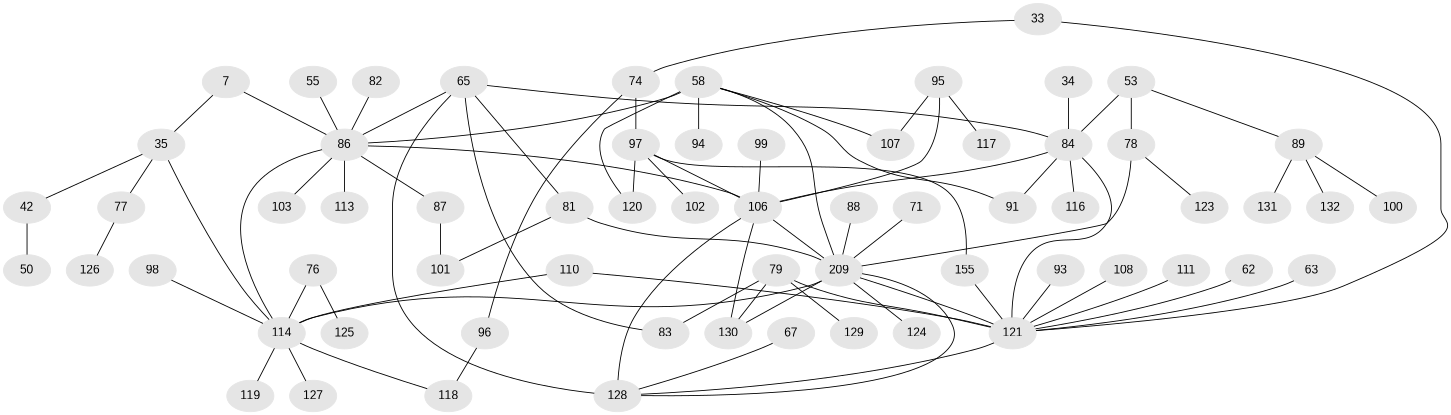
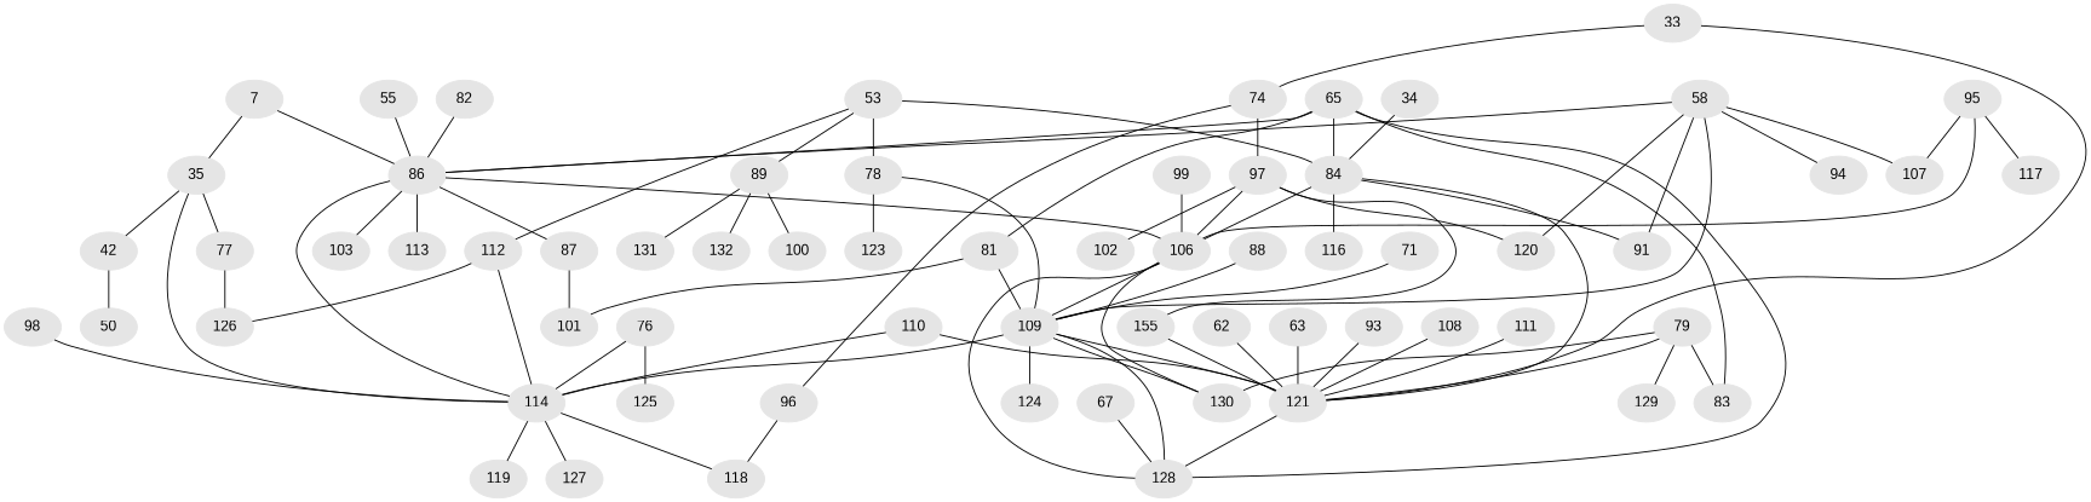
  graph {
    fontname="Liberation Sans"
    node [color=gray90 fontname="Liberation Sans" style=filled]
    edge [fontname="Liberation Sans"]
    7
    35
    86 [super="+64+66"]
    42
    77
    114 [super="+72+68+49"]
    106 [super="+27+57+29+92+1"]
    87
    103 [super="+85"]
    113
    74 [super="+73"]
    96
    97 [super="+54"]
    33
    121 [super="+40+39+60+37+75"]
    128 [super="+10+28+104"]
    84 [super="+13+14"]
    91
    116
    34
    50
    126
    118
    119
    127
    53
    78
    89
-   109 [super="+80+105" label=209]
+   112
+   109 [super="+80+105"]
    123
    100
    131
    132
    55
    58 [super="+36"]
    94
    107 [super="+41"]
    120
    130 [super="+3"]
    124
    62
    63
    65 [super="+52+47"]
    81 [super="+19"]
    83
    101
    67
    71
    102
    n51 [label=155 super="+61"]
    76
    125
    79
    129
    82
    88
    93
    95
    117
    98
    99
    108
    110 [super="+70+90"]
    111
    7 -- 35
    7 -- 86
    35 -- 42
    35 -- 77
    35 -- 114
    86 -- 114 [weight=3]
    86 -- 106 [weight=2]
    86 -- 87
    86 -- 103 [weight=2]
    86 -- 113
    42 -- 50
    77 -- 126
    114 -- 118
    114 -- 119
    114 -- 127
    106 -- 128 [weight=2]
    106 -- 109
    106 -- 130 [weight=2]
    87 -- 101
    74 -- 96
    74 -- 97
    96 -- 118
    97 -- 106
    97 -- 120
    97 -- 102
    97 -- n51
    33 -- 74
    33 -- 121
    121 -- 128
    84 -- 106
    84 -- 121
    84 -- 91
    84 -- 116
    34 -- 84
    53 -- 84 [weight=2]
    53 -- 78
    53 -- 89
+   53 -- 112
    78 -- 109
    78 -- 123
    89 -- 100
    89 -- 131
    89 -- 132
+   112 -- 114
+   112 -- 126
    109 -- 114 [weight=3]
    109 -- 121 [weight=2]
    109 -- 128
    109 -- 130
    109 -- 124
    55 -- 86
    58 -- 86 [weight=2]
    58 -- 91
    58 -- 109
    58 -- 94
    58 -- 107
    58 -- 120
    62 -- 121
    63 -- 121
    65 -- 86
    65 -- 128 [weight=2]
    65 -- 84
    65 -- 81
    65 -- 83
    81 -- 109 [weight=3]
    81 -- 101
    67 -- 128
    71 -- 109
    n51 -- 121
    76 -- 114
    76 -- 125
    79 -- 121
    79 -- 130
    79 -- 83
    79 -- 129
    82 -- 86
    88 -- 109
    93 -- 121
    95 -- 106
    95 -- 107
    95 -- 117
    98 -- 114
    99 -- 106
    108 -- 121
    110 -- 114
    110 -- 121
    111 -- 121
  }
